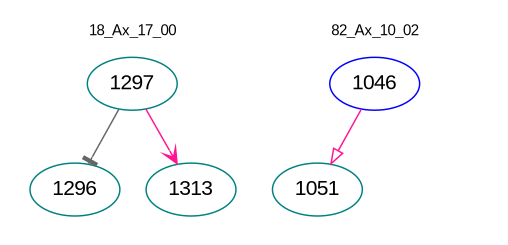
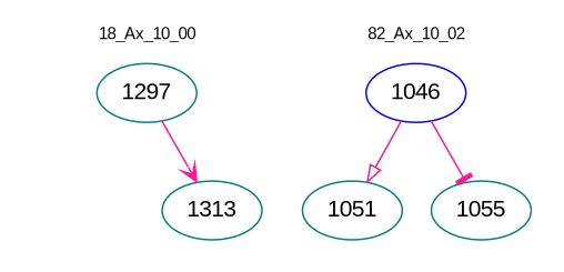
  digraph {
    fontname="Liberation Sans"
    node [color=teal fontname="Liberation Sans"]
    edge [arrowhead=tee color=deeppink fontname="Liberation Sans"]
    n1 [label=1297]
-   n2 [label=1296]
    n3 [label=1313]
    n4 [color=blue label=1046]
    n5 [label=1051]
+   n6 [label=1055]
    subgraph cluster_1 {
      color=white
      fontsize=10
-     label="18_Ax_17_00"
+     label="18_Ax_10_00"
      n1
-     n2
      n3
    }
    subgraph cluster_2 {
      color=white
      fontsize=10
      label="82_Ax_10_02"
      n4
      n5
+     n6
    }
-   n1 -> n2 [color=gray40]
    n1 -> n3 [arrowhead=vee]
    n4 -> n5 [arrowhead=onormal]
+   n4 -> n6
  }
